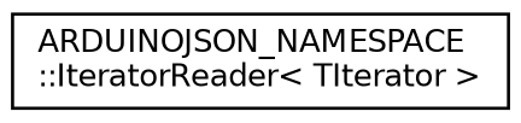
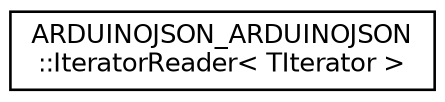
  digraph {
    rankdir=LR
-   n1 [color=black fillcolor=white fontname=Helvetica fontsize=10 height=0.2 label="ARDUINOJSON_NAMESPACE\l::IteratorReader\< TIterator \>" shape=record style=filled width=0.4]
+   n1 [color=black fillcolor=white fontname=Helvetica fontsize=10 height=0.2 label="ARDUINOJSON_ARDUINOJSON\l::IteratorReader\< TIterator \>" shape=record style=filled width=0.4]
  }
